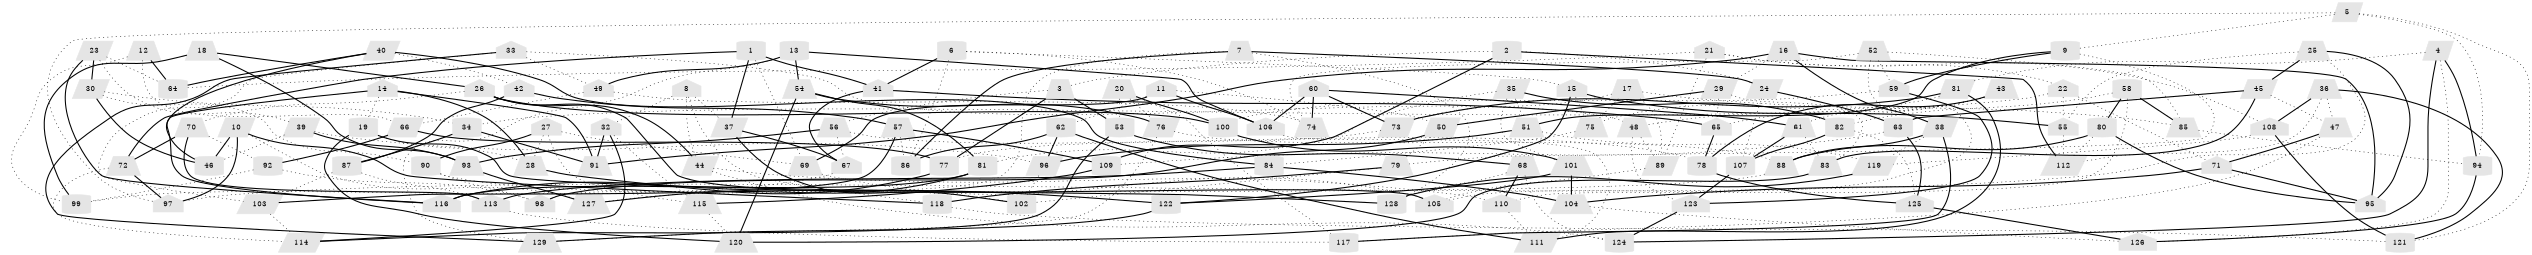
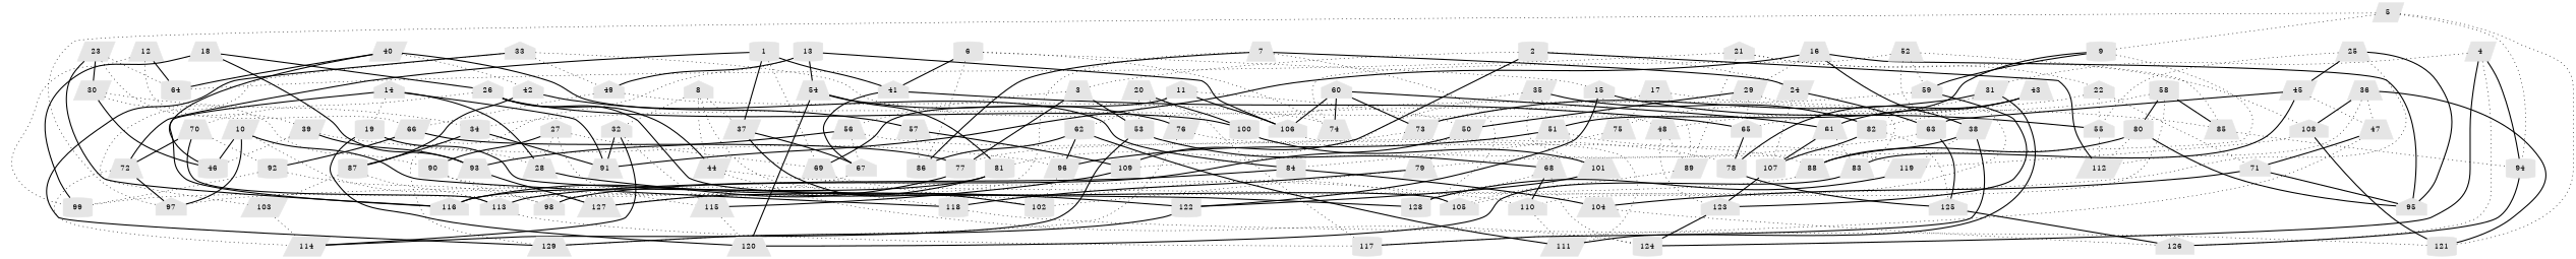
  graph {
    node [color=gray90 shape=trapezium style=filled]
    edge [style=bold]
    1 [shape=cylinder]
    37 [shape=parallelogram]
    41 [shape=house]
    69
    72
    67 [shape=house]
    102 [shape=cylinder]
    65 [shape=house]
    105 [shape=house]
    97 [shape=house]
    114 [shape=parallelogram]
    2 [shape=cylinder]
    3
    24 [shape=parallelogram]
    109 [shape=cylinder]
    112 [shape=parallelogram]
    53 [shape=cylinder]
    56
    77 [shape=cylinder]
    63 [shape=cylinder]
    107 [shape=cylinder]
    115
    68
    93
    78 [shape=cylinder]
    116 [shape=house]
    4 [shape=parallelogram]
    31 [shape=parallelogram]
    94 [shape=cylinder]
    124 [shape=cylinder]
    126 [shape=house]
    75
    73 [shape=parallelogram]
    111 [shape=parallelogram]
    5 [shape=parallelogram]
    9 [shape=cylinder]
    121 [shape=cylinder]
    51
    59 [shape=house]
    79
    6 [shape=cylinder]
    15 [shape=house]
    74
    86 [shape=cylinder]
    55 [shape=house]
    122 [shape=cylinder]
    7
    98 [shape=house]
    128 [shape=cylinder]
    8 [shape=house]
    32 [shape=house]
    44 [shape=parallelogram]
    118 [shape=cylinder]
    91
    110 [shape=house]
    119 [shape=parallelogram]
    96 [shape=parallelogram]
    100 [shape=cylinder]
    123 [shape=house]
    10 [shape=parallelogram]
    46 [shape=cylinder]
    127
    11 [shape=house]
    50 [shape=parallelogram]
    62 [shape=cylinder]
    106 [shape=house]
    64 [shape=cylinder]
    12
    66 [shape=parallelogram]
    99 [shape=cylinder]
    42 [shape=house]
    87 [shape=cylinder]
    57
    92 [shape=cylinder]
    13 [shape=cylinder]
    49 [shape=house]
    54
    129
    120
    76 [shape=parallelogram]
    81 [shape=cylinder]
    14 [shape=house]
    19 [shape=cylinder]
    28
    84 [shape=cylinder]
    16
    29 [shape=parallelogram]
    38 [shape=parallelogram]
    95 [shape=house]
    83
    117 [shape=cylinder]
    88
    17
    85
    89 [shape=parallelogram]
    18
    26 [shape=house]
    70
    101
    20
    21 [shape=house]
    22 [shape=house]
    108 [shape=house]
    34 [shape=cylinder]
    71 [shape=house]
    104
    23 [shape=parallelogram]
    30 [shape=parallelogram]
    39 [shape=parallelogram]
    90 [shape=cylinder]
    125 [shape=house]
    25
    45 [shape=parallelogram]
    47
    113 [shape=house]
    27 [shape=house]
    33 [shape=house]
    48
    103 [shape=parallelogram]
    35 [shape=parallelogram]
    82 [shape=cylinder]
    36
    40 [shape=parallelogram]
    43
    61
    52
    58 [shape=cylinder]
    80 [shape=cylinder]
    60 [shape=house]
    1 -- 37
    1 -- 41
    1 -- 69 [style=dotted]
    1 -- 72
    37 -- 67
    37 -- 102
    41 -- 67
    41 -- 65
    69 -- 105 [style=dotted]
    72 -- 97
    72 -- 114 [style=dotted]
    67 -- 99 [style=dotted]
    65 -- 78
    2 -- 3 [style=dotted]
    2 -- 24 [style=dotted]
    2 -- 109
    2 -- 112
    3 -- 53
    3 -- 56 [style=dotted]
    3 -- 77
    24 -- 63
    24 -- 107 [style=dotted]
    109 -- 115
    53 -- 114
    53 -- 68
    56 -- 67 [style=dotted]
    56 -- 93
    56 -- 78 [style=dotted]
    77 -- 116
    63 -- 109 [style=dotted]
    63 -- 125
    107 -- 123
    115 -- 120 [style=dotted]
    68 -- 124 [style=dotted]
    68 -- 128 [style=dotted]
    68 -- 110
    93 -- 127
    78 -- 125
    4 -- 31 [style=dotted]
    4 -- 94
    4 -- 124
    4 -- 126 [style=dotted]
    31 -- 75 [style=dotted]
    31 -- 73
    31 -- 111
    94 -- 126
    75 -- 84 [style=dotted]
    73 -- 77 [style=dotted]
    5 -- 97 [style=dotted]
    5 -- 94 [style=dotted]
    5 -- 9 [style=dotted]
    5 -- 121 [style=dotted]
    9 -- 51
    9 -- 59
    9 -- 79 [style=dotted]
    51 -- 119 [style=dotted]
    51 -- 96
    59 -- 100 [style=dotted]
    59 -- 123
    79 -- 102 [style=dotted]
    79 -- 118
    6 -- 41
    6 -- 15 [style=dotted]
    6 -- 74 [style=dotted]
    6 -- 86 [style=dotted]
    15 -- 75 [style=dotted]
    15 -- 55
    15 -- 122
    55 -- 112 [style=dotted]
    122 -- 129
    7 -- 24
    7 -- 86
    7 -- 98 [style=dotted]
    7 -- 128 [style=dotted]
    8 -- 37 [style=dotted]
    8 -- 32 [style=dotted]
    8 -- 44 [style=dotted]
    8 -- 118 [style=dotted]
    32 -- 114
    32 -- 115 [style=dotted]
    32 -- 91
    44 -- 124 [style=dotted]
    44 -- 110 [style=dotted]
    118 -- 121 [style=dotted]
    110 -- 111 [style=dotted]
    119 -- 128
    96 -- 102 [style=dotted]
    100 -- 101
    123 -- 124
    10 -- 97
    10 -- 118
    10 -- 46
    10 -- 127 [style=dotted]
    11 -- 69
    11 -- 50 [style=dotted]
    11 -- 62 [style=dotted]
    11 -- 106
    50 -- 79 [style=dotted]
    50 -- 98
    62 -- 111
    62 -- 86
    62 -- 96
    106 -- 111 [style=dotted]
    12 -- 64
    12 -- 66 [style=dotted]
    12 -- 99 [style=dotted]
    66 -- 77
    66 -- 92
    42 -- 87
    42 -- 57
    87 -- 113 [style=dotted]
    87 -- 103 [style=dotted]
    57 -- 109
    57 -- 86 [style=dotted]
-   57 -- 103
    92 -- 98 [style=dotted]
    92 -- 99 [style=dotted]
    13 -- 106
    13 -- 49
    13 -- 54
    13 -- 129 [style=dotted]
    49 -- 74 [style=dotted]
    49 -- 66 [style=dotted]
    54 -- 120
    54 -- 76
    54 -- 81
    76 -- 129 [style=dotted]
    76 -- 88 [style=dotted]
    81 -- 116
    81 -- 127
    14 -- 116
    14 -- 91
    14 -- 19 [style=dotted]
    14 -- 28
    19 -- 128
    19 -- 120
    19 -- 28 [style=dotted]
    28 -- 122
    84 -- 104
    84 -- 113
    16 -- 91
    16 -- 29 [style=dotted]
    16 -- 38
    16 -- 95
    29 -- 65 [style=dotted]
    29 -- 50
    29 -- 83 [style=dotted]
    38 -- 119 [style=dotted]
    38 -- 117
    38 -- 88
    83 -- 120
    88 -- 127 [style=dotted]
    17 -- 75 [style=dotted]
    17 -- 73 [style=dotted]
    17 -- 85 [style=dotted]
    17 -- 89 [style=dotted]
    85 -- 94 [style=dotted]
    89 -- 105 [style=dotted]
    18 -- 93
    18 -- 99
    18 -- 26
    26 -- 105
    26 -- 44
    26 -- 100
    26 -- 70 [style=dotted]
    70 -- 72
    70 -- 92 [style=dotted]
    70 -- 113
    101 -- 122
-   101 -- 104
    20 -- 53 [style=dotted]
    20 -- 100
    20 -- 76 [style=dotted]
    20 -- 117 [style=dotted]
    21 -- 64 [style=dotted]
    21 -- 89 [style=dotted]
    21 -- 22 [style=dotted]
    21 -- 108 [style=dotted]
    22 -- 55 [style=dotted]
    22 -- 34 [style=dotted]
    22 -- 71 [style=dotted]
    108 -- 121
    108 -- 119 [style=dotted]
    34 -- 91
    34 -- 87
    71 -- 95
    71 -- 104
    104 -- 126 [style=dotted]
    23 -- 116
    23 -- 64 [style=dotted]
    23 -- 30
    23 -- 39 [style=dotted]
    30 -- 46
    30 -- 34 [style=dotted]
    30 -- 90 [style=dotted]
    39 -- 93
    39 -- 96 [style=dotted]
    39 -- 46 [style=dotted]
    90 -- 102 [style=dotted]
    90 -- 98 [style=dotted]
    125 -- 126
    25 -- 97 [style=dotted]
    25 -- 55 [style=dotted]
    25 -- 95
    25 -- 45
    45 -- 63
    45 -- 83
    45 -- 47 [style=dotted]
    47 -- 117 [style=dotted]
    47 -- 71
    113 -- 117 [style=dotted]
    27 -- 69 [style=dotted]
    27 -- 115 [style=dotted]
    27 -- 28 [style=dotted]
    27 -- 90
    33 -- 49 [style=dotted]
    33 -- 129
    33 -- 48 [style=dotted]
    33 -- 103 [style=dotted]
    48 -- 123 [style=dotted]
    48 -- 89 [style=dotted]
    103 -- 114 [style=dotted]
    35 -- 51 [style=dotted]
    35 -- 81 [style=dotted]
    35 -- 101 [style=dotted]
    35 -- 82
    82 -- 107
    82 -- 125 [style=dotted]
    36 -- 112 [style=dotted]
    36 -- 121
    36 -- 108
    36 -- 47 [style=dotted]
    40 -- 46
    40 -- 64
    40 -- 42 [style=dotted]
    40 -- 84
    43 -- 65 [style=dotted]
    43 -- 78
    43 -- 48 [style=dotted]
-   43 -- 61 [style=dotted]
+   43 -- 61
    61 -- 107
    61 -- 83 [style=dotted]
    52 -- 105 [style=dotted]
    52 -- 59 [style=dotted]
    52 -- 74 [style=dotted]
    52 -- 85 [style=dotted]
    58 -- 110 [style=dotted]
    58 -- 85
    58 -- 82 [style=dotted]
    58 -- 80
    80 -- 112 [style=dotted]
    80 -- 95
    80 -- 88
    60 -- 73
    60 -- 74
    60 -- 106
    60 -- 61
  }
